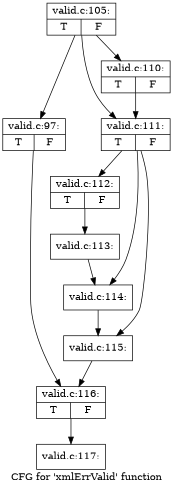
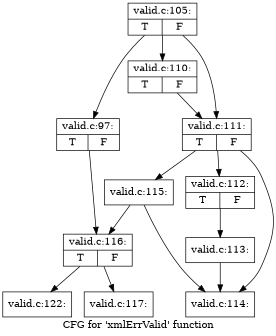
  digraph {
    label="CFG for 'xmlErrValid' function"
    node [shape=record]
    n1 [label="{valid.c:97:|{<s0>T|<s1>F}}"]
    n2 [label="{valid.c:116:|{<s0>T|<s1>F}}"]
    n3 [label="{valid.c:105:|{<s0>T|<s1>F}}"]
    n4 [label="{valid.c:111:|{<s0>T|<s1>F}}"]
    n5 [label="{valid.c:110:|{<s0>T|<s1>F}}"]
    n6 [label="{valid.c:117:}"]
+   n7 [label="{valid.c:122:}"]
    n8 [label="{valid.c:112:|{<s0>T|<s1>F}}"]
    n9 [label="{valid.c:114:}"]
    n10 [label="{valid.c:115:}"]
    n11 [label="{valid.c:113:}"]
    n1 -> n2
    n2 -> n6
+   n2 -> n7
    n3 -> n1
    n3 -> n4
    n3 -> n5
    n4 -> n8
    n4 -> n9
    n4 -> n10
    n5 -> n4
    n8 -> n11
-   n9 -> n10
+   n10 -> n9
    n10 -> n2
    n11 -> n9
  }
